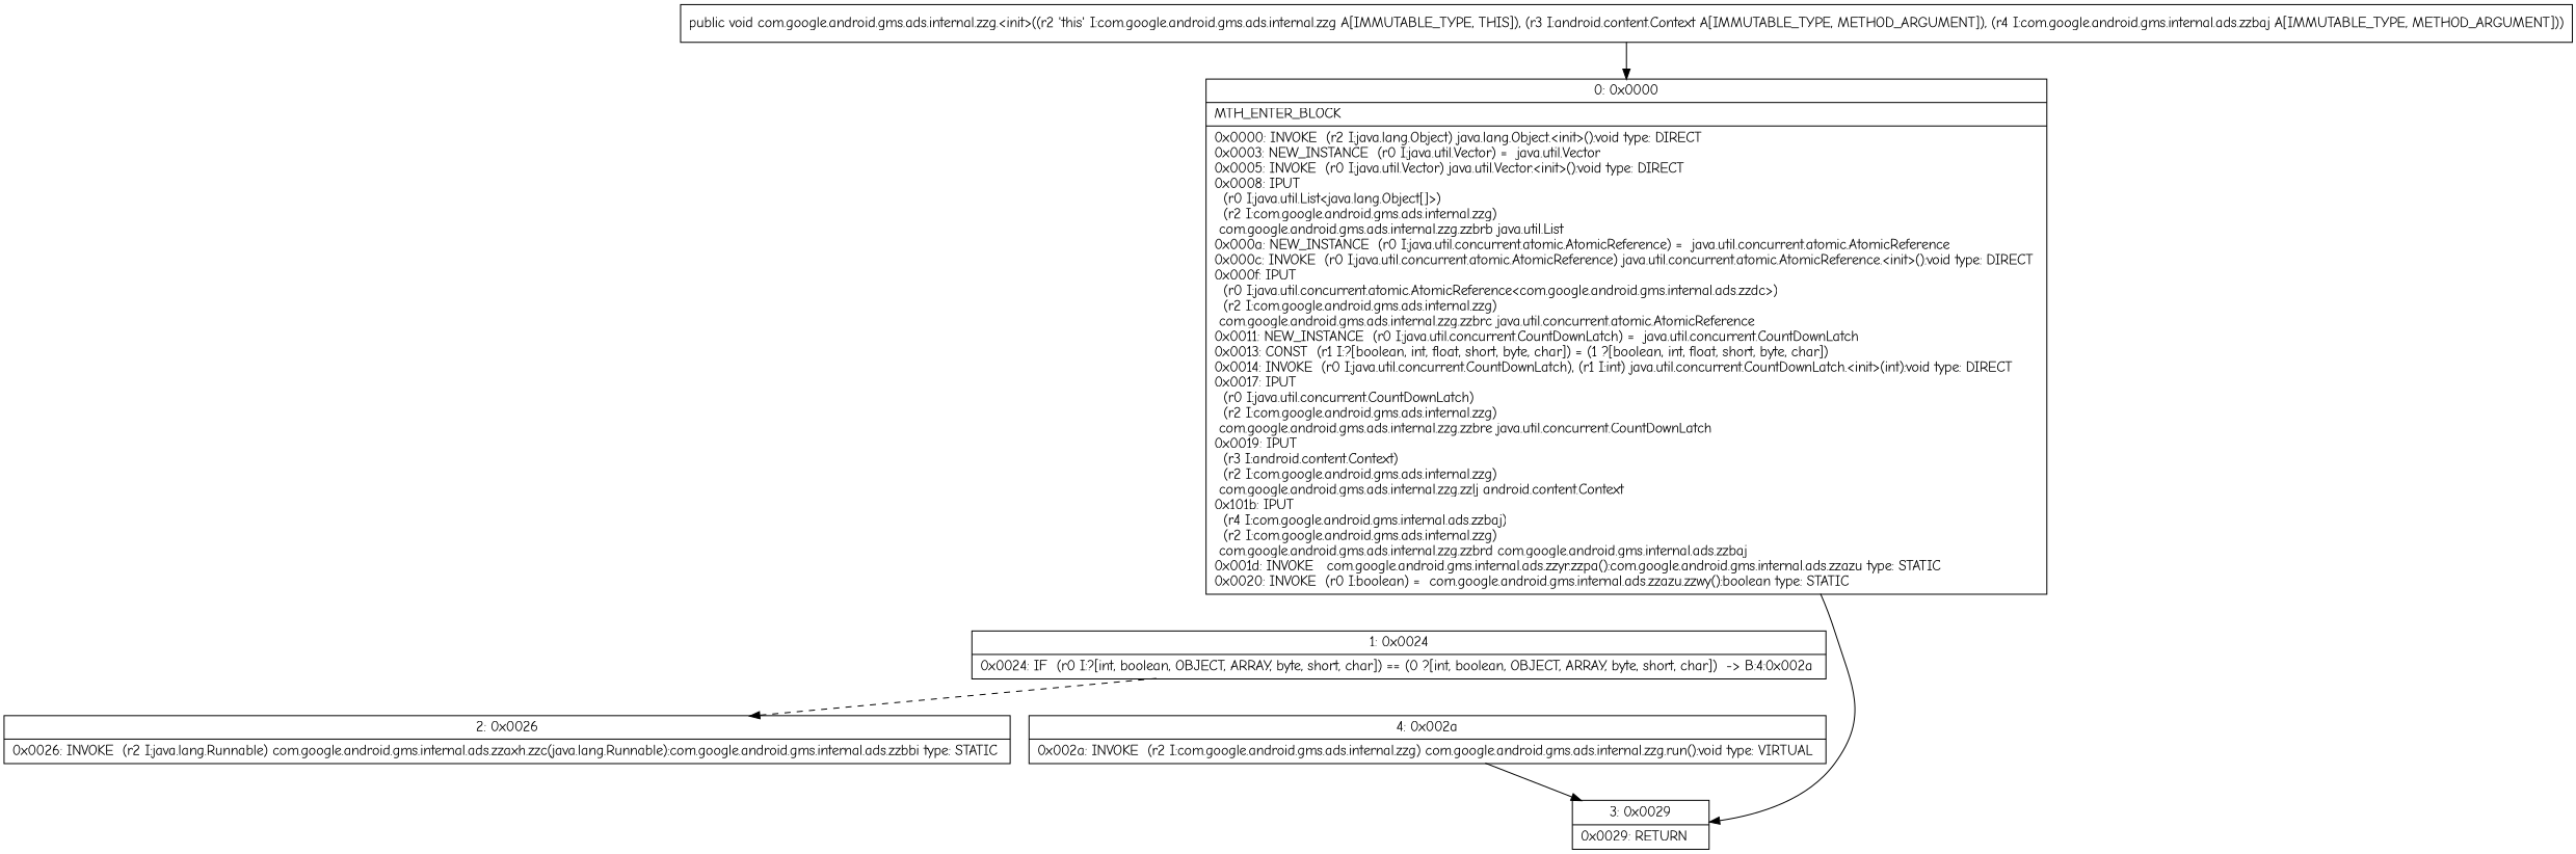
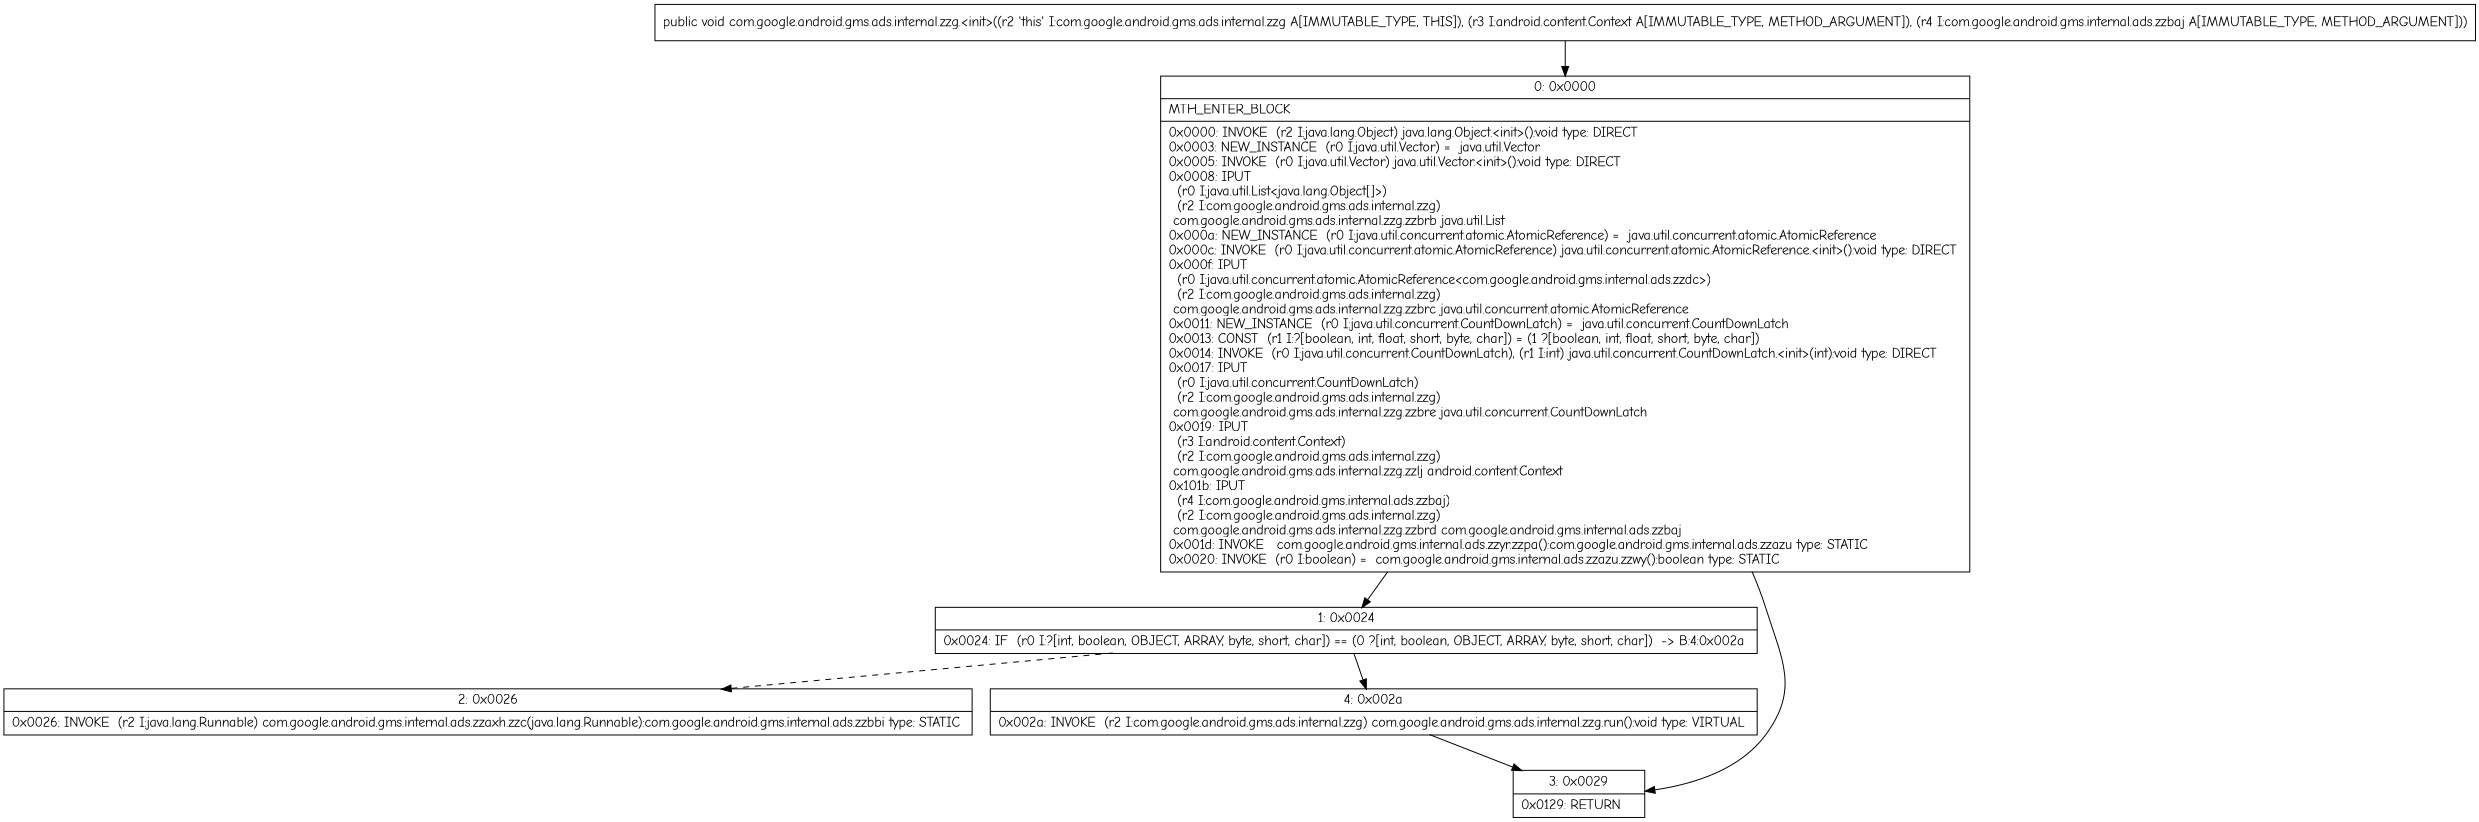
  digraph {
    fontname="Comic Neue"
    node [fontname="Comic Neue" shape=record]
    edge [fontname="Comic Neue"]
    n1 [label="{0\:\ 0x0000|MTH_ENTER_BLOCK\l|0x0000: INVOKE  (r2 I:java.lang.Object) java.lang.Object.\<init\>():void type: DIRECT \l0x0003: NEW_INSTANCE  (r0 I:java.util.Vector) =  java.util.Vector \l0x0005: INVOKE  (r0 I:java.util.Vector) java.util.Vector.\<init\>():void type: DIRECT \l0x0008: IPUT  \l  (r0 I:java.util.List\<java.lang.Object[]\>)\l  (r2 I:com.google.android.gms.ads.internal.zzg)\l com.google.android.gms.ads.internal.zzg.zzbrb java.util.List \l0x000a: NEW_INSTANCE  (r0 I:java.util.concurrent.atomic.AtomicReference) =  java.util.concurrent.atomic.AtomicReference \l0x000c: INVOKE  (r0 I:java.util.concurrent.atomic.AtomicReference) java.util.concurrent.atomic.AtomicReference.\<init\>():void type: DIRECT \l0x000f: IPUT  \l  (r0 I:java.util.concurrent.atomic.AtomicReference\<com.google.android.gms.internal.ads.zzdc\>)\l  (r2 I:com.google.android.gms.ads.internal.zzg)\l com.google.android.gms.ads.internal.zzg.zzbrc java.util.concurrent.atomic.AtomicReference \l0x0011: NEW_INSTANCE  (r0 I:java.util.concurrent.CountDownLatch) =  java.util.concurrent.CountDownLatch \l0x0013: CONST  (r1 I:?[boolean, int, float, short, byte, char]) = (1 ?[boolean, int, float, short, byte, char]) \l0x0014: INVOKE  (r0 I:java.util.concurrent.CountDownLatch), (r1 I:int) java.util.concurrent.CountDownLatch.\<init\>(int):void type: DIRECT \l0x0017: IPUT  \l  (r0 I:java.util.concurrent.CountDownLatch)\l  (r2 I:com.google.android.gms.ads.internal.zzg)\l com.google.android.gms.ads.internal.zzg.zzbre java.util.concurrent.CountDownLatch \l0x0019: IPUT  \l  (r3 I:android.content.Context)\l  (r2 I:com.google.android.gms.ads.internal.zzg)\l com.google.android.gms.ads.internal.zzg.zzlj android.content.Context \l0x101b: IPUT  \l  (r4 I:com.google.android.gms.internal.ads.zzbaj)\l  (r2 I:com.google.android.gms.ads.internal.zzg)\l com.google.android.gms.ads.internal.zzg.zzbrd com.google.android.gms.internal.ads.zzbaj \l0x001d: INVOKE   com.google.android.gms.internal.ads.zzyr.zzpa():com.google.android.gms.internal.ads.zzazu type: STATIC \l0x0020: INVOKE  (r0 I:boolean) =  com.google.android.gms.internal.ads.zzazu.zzwy():boolean type: STATIC \l}"]
    n2 [label="{1\:\ 0x0024|0x0024: IF  (r0 I:?[int, boolean, OBJECT, ARRAY, byte, short, char]) == (0 ?[int, boolean, OBJECT, ARRAY, byte, short, char])  \-\> B:4:0x002a \l}"]
-   n3 [label="{3\:\ 0x0029|0x0029: RETURN   \l}"]
+   n3 [label="{3\:\ 0x0029|0x0129: RETURN   \l}"]
    n4 [label="{2\:\ 0x0026|0x0026: INVOKE  (r2 I:java.lang.Runnable) com.google.android.gms.internal.ads.zzaxh.zzc(java.lang.Runnable):com.google.android.gms.internal.ads.zzbbi type: STATIC \l}"]
    n5 [label="{4\:\ 0x002a|0x002a: INVOKE  (r2 I:com.google.android.gms.ads.internal.zzg) com.google.android.gms.ads.internal.zzg.run():void type: VIRTUAL \l}"]
    n6 [label="{public void com.google.android.gms.ads.internal.zzg.\<init\>((r2 'this' I:com.google.android.gms.ads.internal.zzg A[IMMUTABLE_TYPE, THIS]), (r3 I:android.content.Context A[IMMUTABLE_TYPE, METHOD_ARGUMENT]), (r4 I:com.google.android.gms.internal.ads.zzbaj A[IMMUTABLE_TYPE, METHOD_ARGUMENT])) }"]
+   n1 -> n2
    n1 -> n3
    n2 -> n4 [style=dashed]
+   n2 -> n5
    n5 -> n3
    n6 -> n1
  }
